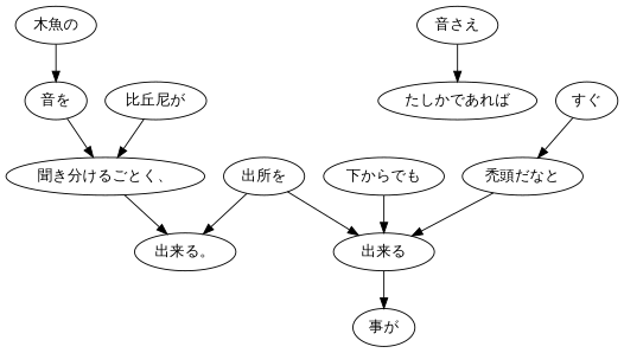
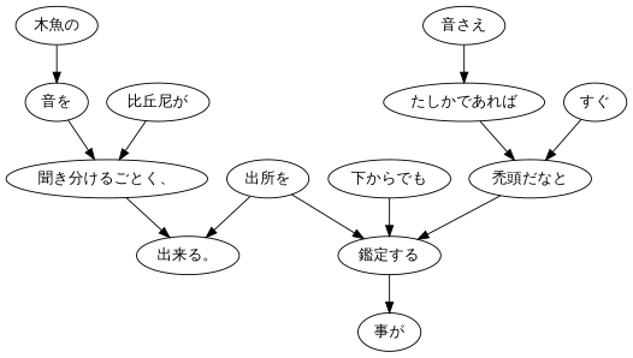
  digraph {
    fontname="DejaVu Sans"
    node [fontname="DejaVu Sans"]
    edge [fontname="DejaVu Sans"]
    n1 [label="比丘尼が"]
    n2 [label="聞き分けるごとく、"]
    n3 [label="出来る。"]
    n4 [label="木魚の"]
    n5 [label="音を"]
    n6 [label="下からでも"]
-   n7 [label="出来る"]
+   n7 [label="鑑定する"]
    n8 [label="事が"]
    n9 [label="音さえ"]
    n10 [label="たしかであれば"]
    n11 [label="禿頭だなと"]
    n12 [label="すぐ"]
    n13 [label="出所を"]
    n1 -> n2
    n2 -> n3
    n4 -> n5
    n5 -> n2
    n6 -> n7
    n7 -> n8
    n9 -> n10
+   n10 -> n11
    n11 -> n7
    n12 -> n11
    n13 -> n3
    n13 -> n7
  }
